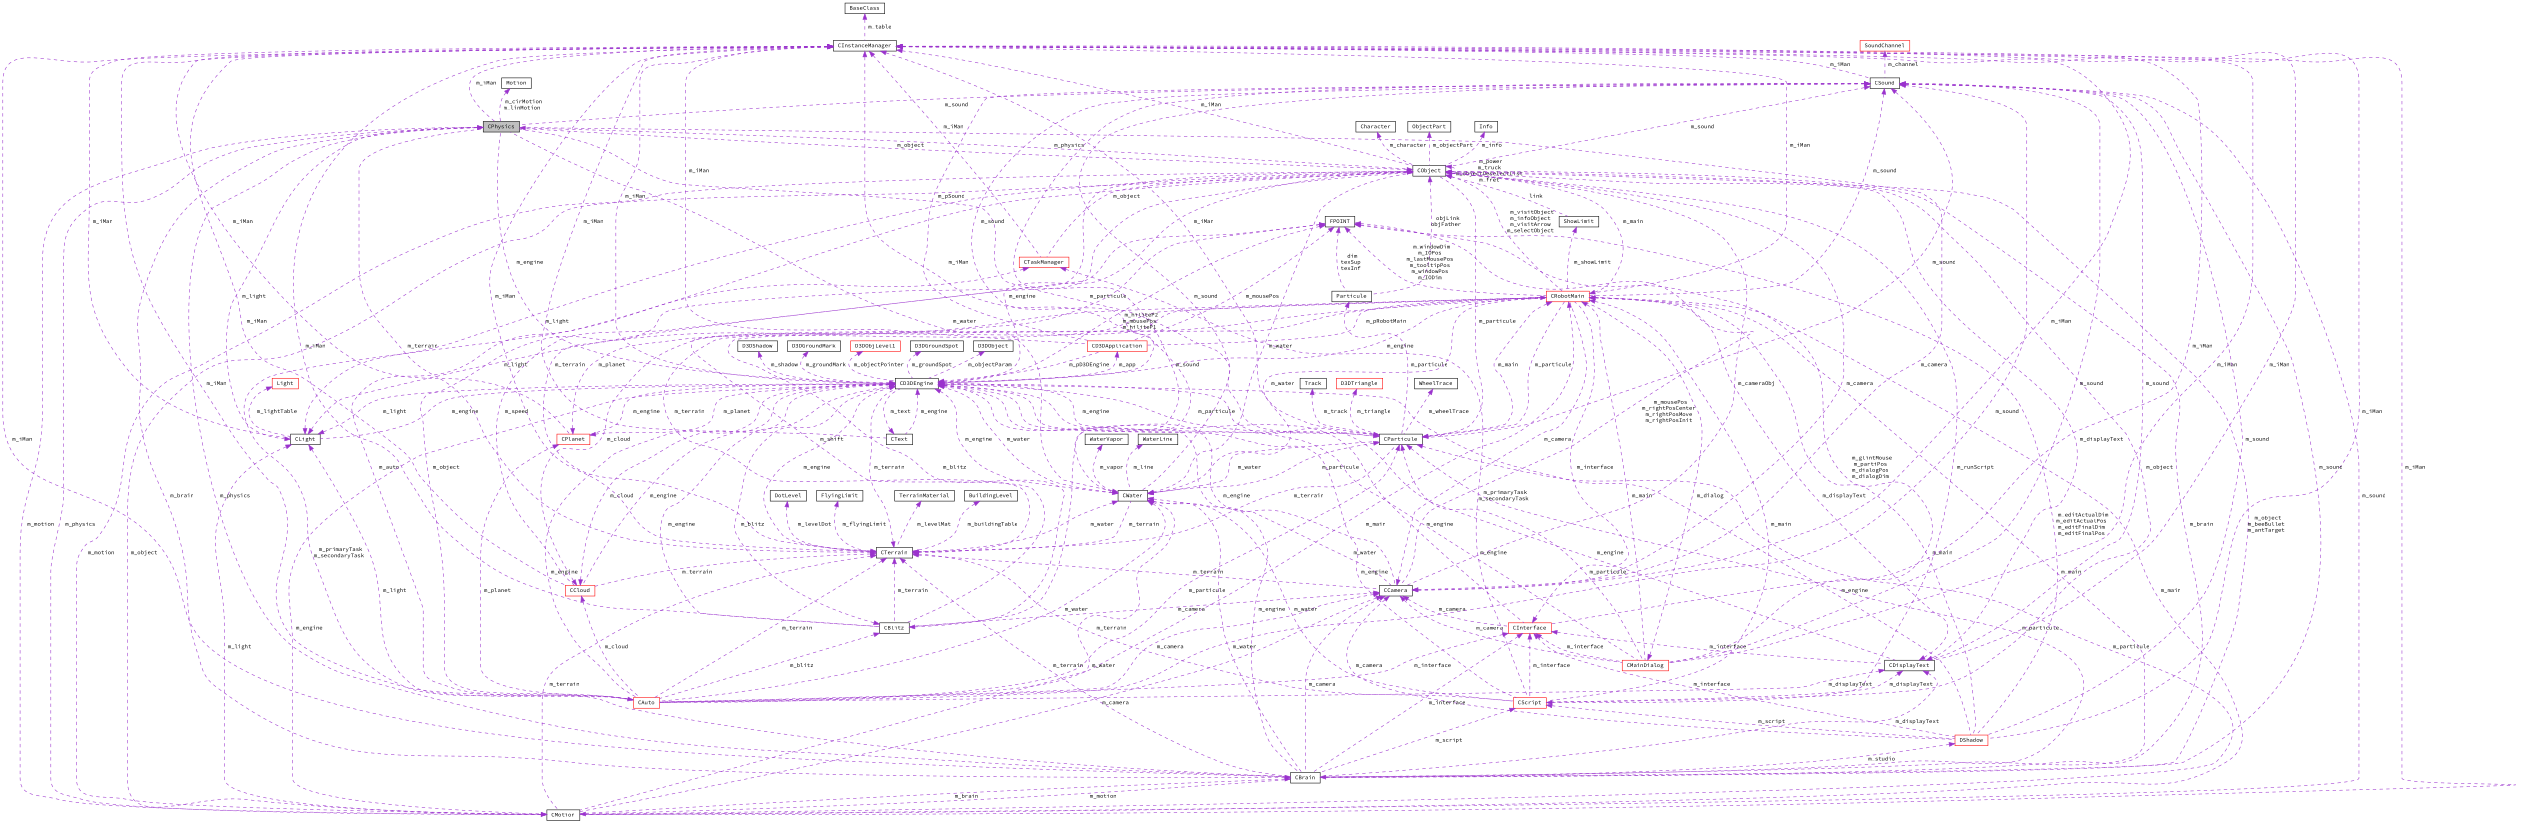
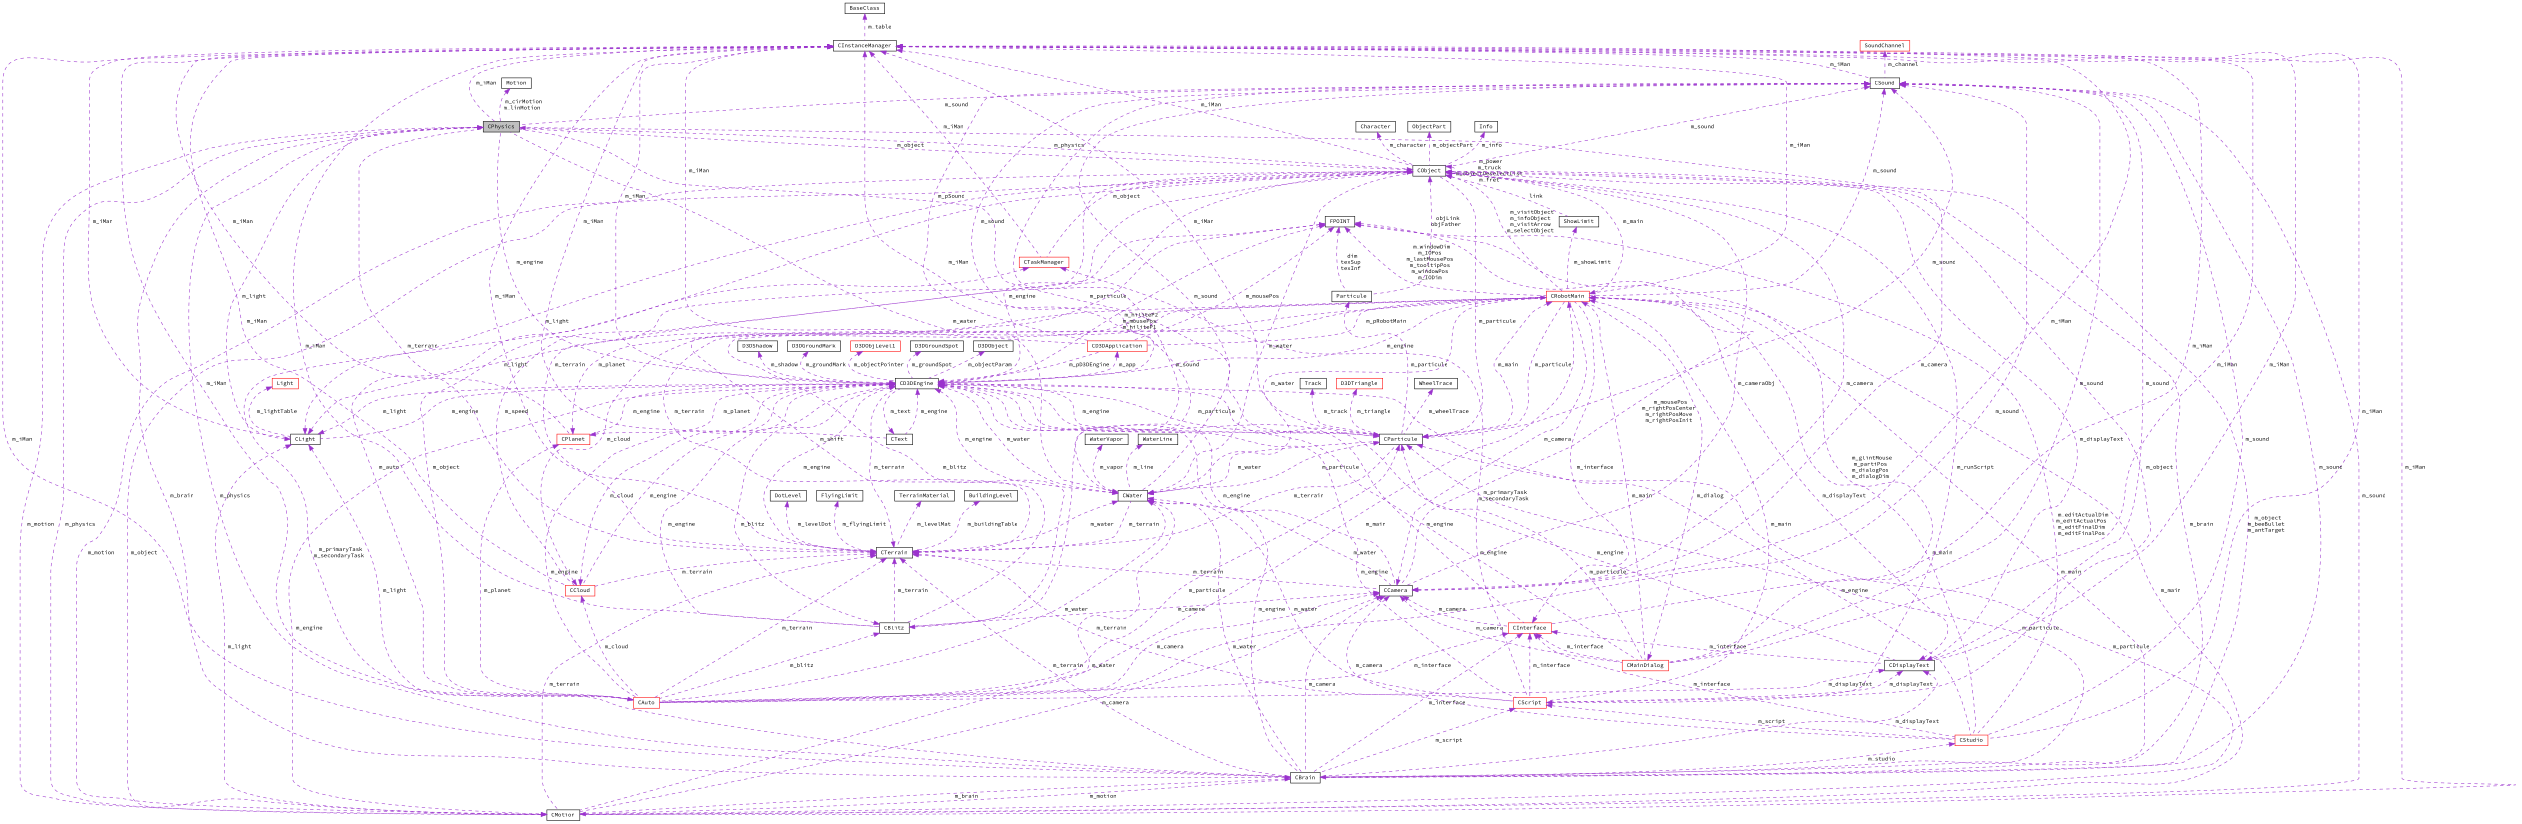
  digraph {
    fontname="Source Code Pro"
    node [color=black fillcolor=white fontname="Source Code Pro" fontsize=10 shape=record style=filled]
    edge [color=darkorchid3 dir=back fontname="Source Code Pro" fontsize=10 labelfontname=Helvetica labelfontsize=10 style=dashed]
    n1 [fillcolor=grey75 fontcolor=black height=0.2 label=CPhysics width=0.4]
    n2 [height=0.2 label=CObject width=0.4]
    n3 [height=0.2 label=CBrain width=0.4]
    n4 [height=0.2 label=CMotion width=0.4]
    n5 [color=red height=0.2 label=CRobotMain width=0.4]
    n6 [color=red height=0.2 label=CAuto width=0.4]
    n7 [height=0.2 label=CCamera width=0.4]
    n8 [color=red height=0.2 label=CScript width=0.4]
    n9 [color=red height=0.2 label=CTaskManager width=0.4]
    n10 [height=0.2 label=Particule width=0.4]
    n11 [height=0.2 label=ShowLimit width=0.4]
    n12 [height=0.2 label=CParticule width=0.4]
    n13 [height=0.2 label=CWater width=0.4]
    n14 [height=0.2 label=CD3DEngine width=0.4]
    n15 [color=red height=0.2 label=CMainDialog width=0.4]
    n16 [height=0.2 label=CTerrain width=0.4]
    n17 [height=0.2 label=CBlitz width=0.4]
    n18 [height=0.2 label=CDisplayText width=0.4]
    n19 [color=red height=0.2 label=CInterface width=0.4]
    n20 [height=0.2 label=CLight width=0.4]
    n21 [color=red height=0.2 label=CCloud width=0.4]
    n22 [color=red height=0.2 label=CPlanet width=0.4]
-   n23 [color=red height=0.2 label=DShadow width=0.4]
+   n23 [color=red height=0.2 label=CStudio width=0.4]
    n24 [color=red height=0.2 label=CD3DApplication width=0.4]
    n25 [height=0.2 label=CText width=0.4]
    n26 [height=0.2 label=CInstanceManager width=0.4]
    n27 [height=0.2 label=CSound width=0.4]
    n28 [height=0.2 label=BaseClass width=0.4]
    n29 [height=0.2 label=TerrainMaterial width=0.4]
    n30 [height=0.2 label=BuildingLevel width=0.4]
    n31 [height=0.2 label=DotLevel width=0.4]
    n32 [height=0.2 label=D3DGroundMark width=0.4]
    n33 [height=0.2 label=FPOINT width=0.4]
    n34 [color=red height=0.2 label=SoundChannel width=0.4]
    n35 [color=red height=0.2 label=Light width=0.4]
    n36 [height=0.2 label=ObjectPart width=0.4]
    n37 [height=0.2 label=Info width=0.4]
    n38 [height=0.2 label=Character width=0.4]
    n39 [color=red height=0.2 label=D3DObjLevel1 width=0.4]
    n40 [height=0.2 label=D3DGroundSpot width=0.4]
    n41 [height=0.2 label=D3DObject width=0.4]
    n42 [height=0.2 label=D3DShadow width=0.4]
    n43 [height=0.2 label=FlyingLimit width=0.4]
    n44 [height=0.2 label=WaterLine width=0.4]
    n45 [height=0.2 label=WaterVapor width=0.4]
    n46 [height=0.2 label=Track width=0.4]
    n47 [color=red height=0.2 label=D3DTriangle width=0.4]
    n48 [height=0.2 label=WheelTrace width=0.4]
    n49 [height=0.2 label=Motion width=0.4]
    n1 -> n2 [label=" m_physics"]
    n1 -> n3 [label=" m_physics"]
    n1 -> n4 [label=" m_physics"]
    n2 -> n1 [label=" m_object"]
    n2 -> n2 [label=" m_power\nm_truck\nm_objectDeselectList\nm_fret"]
    n2 -> n3 [label=" m_object\nm_beeBullet\nm_antTarget"]
    n2 -> n4 [label=" m_object"]
    n2 -> n5 [label=" m_visitObject\nm_infoObject\nm_visitArrow\nm_selectObject"]
    n2 -> n6 [label=" m_object"]
    n2 -> n7 [label=" m_cameraObj"]
    n2 -> n8 [label=" m_object"]
    n2 -> n9 [label=" m_object"]
    n2 -> n10 [label=" objLink\nobjFather"]
    n2 -> n11 [label=" link"]
    n3 -> n1 [label=" m_brain"]
    n3 -> n2 [label=" m_brain"]
    n3 -> n4 [label=" m_brain"]
    n4 -> n1 [label=" m_motion"]
    n4 -> n2 [label=" m_motion"]
    n4 -> n3 [label=" m_motion"]
    n5 -> n2 [label=" m_main"]
    n5 -> n3 [label=" m_main"]
    n5 -> n4 [label=" m_main"]
    n5 -> n6 [label=" m_main"]
    n5 -> n8 [label=" m_main"]
    n5 -> n12 [label=" m_main"]
    n5 -> n15 [label=" m_main"]
    n5 -> n23 [label=" m_main"]
    n5 -> n24 [label=" m_pRobotMain"]
    n6 -> n2 [label=" m_auto"]
    n7 -> n1 [label=" m_camera"]
    n7 -> n2 [label=" m_camera"]
    n7 -> n3 [label=" m_camera"]
    n7 -> n4 [label=" m_camera"]
    n7 -> n5 [label=" m_camera"]
    n7 -> n6 [label=" m_camera"]
    n7 -> n15 [label=" m_camera"]
    n7 -> n17 [label=" m_camera"]
    n7 -> n19 [label=" m_camera"]
    n7 -> n23 [label=" m_camera"]
    n8 -> n2 [label=" m_runScript"]
    n8 -> n3 [label=" m_script"]
    n8 -> n23 [label=" m_script"]
    n9 -> n3 [label=" m_primaryTask\nm_secondaryTask"]
    n9 -> n8 [label=" m_primaryTask\nm_secondaryTask"]
    n10 -> n12 [label=" m_particule"]
    n11 -> n5 [label=" m_showLimit"]
    n12 -> n1 [label=" m_particule"]
    n12 -> n2 [label=" m_particule"]
    n12 -> n3 [label=" m_particule"]
    n12 -> n4 [label=" m_particule"]
    n12 -> n5 [label=" m_particule"]
    n12 -> n6 [label=" m_particule"]
    n12 -> n13 [label=" m_particule"]
    n12 -> n14 [label=" m_particule"]
    n12 -> n15 [label=" m_particule"]
    n13 -> n1 [label=" m_water"]
    n13 -> n2 [label=" m_water"]
    n13 -> n3 [label=" m_water"]
    n13 -> n4 [label=" m_water"]
    n13 -> n5 [label=" m_water"]
    n13 -> n6 [label=" m_water"]
    n13 -> n7 [label=" m_water"]
    n13 -> n8 [label=" m_water"]
    n13 -> n12 [label=" m_water"]
    n13 -> n14 [label=" m_water"]
    n13 -> n16 [label=" m_water"]
    n14 -> n1 [label=" m_engine"]
    n14 -> n2 [label=" m_engine"]
    n14 -> n3 [label=" m_engine"]
    n14 -> n4 [label=" m_engine"]
    n14 -> n5 [label=" m_engine"]
    n14 -> n6 [label=" m_engine"]
    n14 -> n7 [label=" m_engine"]
    n14 -> n8 [label=" m_engine"]
    n14 -> n12 [label=" m_engine"]
    n14 -> n13 [label=" m_engine"]
    n14 -> n15 [label=" m_engine"]
    n14 -> n16 [label=" m_engine"]
    n14 -> n17 [label=" m_engine"]
    n14 -> n18 [label=" m_engine"]
    n14 -> n19 [label=" m_engine"]
    n14 -> n20 [label=" m_engine"]
    n14 -> n21 [label=" m_engine"]
    n14 -> n22 [label=" m_engine"]
    n14 -> n23 [label=" m_engine"]
    n14 -> n24 [label=" m_pD3DEngine"]
    n14 -> n25 [label=" m_engine"]
    n15 -> n5 [label=" m_dialog"]
    n16 -> n1 [label=" m_terrain"]
    n16 -> n2 [label=" m_terrain"]
    n16 -> n3 [label=" m_terrain"]
    n16 -> n4 [label=" m_terrain"]
    n16 -> n5 [label=" m_terrain"]
    n16 -> n6 [label=" m_terrain"]
    n16 -> n7 [label=" m_terrain"]
    n16 -> n8 [label=" m_terrain"]
    n16 -> n12 [label=" m_terrain"]
    n16 -> n13 [label=" m_terrain"]
    n16 -> n14 [label=" m_terrain"]
    n16 -> n17 [label=" m_terrain"]
    n16 -> n21 [label=" m_terrain"]
    n17 -> n5 [label=" m_blitz"]
    n17 -> n6 [label=" m_blitz"]
    n17 -> n14 [label=" m_blitz"]
    n18 -> n2 [label=" m_displayText"]
    n18 -> n3 [label=" m_displayText"]
    n18 -> n5 [label=" m_displayText"]
    n18 -> n6 [label=" m_displayText"]
    n18 -> n8 [label=" m_displayText"]
    n19 -> n3 [label=" m_interface"]
    n19 -> n5 [label=" m_interface"]
    n19 -> n6 [label=" m_interface"]
    n19 -> n8 [label=" m_interface"]
    n19 -> n15 [label=" m_interface"]
    n19 -> n18 [label=" m_interface"]
    n19 -> n23 [label=" m_interface"]
    n20 -> n1 [label=" m_light"]
    n20 -> n2 [label=" m_light"]
    n20 -> n4 [label=" m_light"]
    n20 -> n5 [label=" m_light"]
    n20 -> n6 [label=" m_light"]
    n20 -> n14 [label=" m_light"]
    n21 -> n5 [label=" m_cloud"]
    n21 -> n6 [label=" m_cloud"]
    n21 -> n14 [label=" m_cloud"]
    n22 -> n5 [label=" m_planet"]
    n22 -> n6 [label=" m_planet"]
    n22 -> n14 [label=" m_planet"]
    n23 -> n3 [label=" m_studio"]
    n24 -> n14 [label=" m_app"]
    n25 -> n14 [label=" m_text"]
    n26 -> n1 [label=" m_iMan"]
    n26 -> n2 [label=" m_iMan"]
    n26 -> n3 [label=" m_iMan"]
    n26 -> n4 [label=" m_iMan"]
    n26 -> n5 [label=" m_iMan"]
    n26 -> n6 [label=" m_iMan"]
    n26 -> n7 [label=" m_iMan"]
    n26 -> n9 [label=" m_iMan"]
    n26 -> n12 [label=" m_iMan"]
    n26 -> n13 [label=" m_iMan"]
    n26 -> n14 [label=" m_iMan"]
    n26 -> n15 [label=" m_iMan"]
    n26 -> n16 [label=" m_iMan"]
    n26 -> n17 [label=" m_iMan"]
    n26 -> n18 [label=" m_iMan"]
    n26 -> n19 [label=" m_iMan"]
    n26 -> n20 [label=" m_iMan"]
    n26 -> n21 [label=" m_iMan"]
    n26 -> n22 [label=" m_iMan"]
    n26 -> n23 [label=" m_iMan"]
    n26 -> n24 [label=" m_iMan"]
    n26 -> n25 [label=" m_iMan"]
    n26 -> n27 [label=" m_iMan"]
    n27 -> n1 [label=" m_sound"]
    n27 -> n2 [label=" m_sound"]
    n27 -> n3 [label=" m_sound"]
    n27 -> n4 [label=" m_sound"]
    n27 -> n5 [label=" m_sound"]
    n27 -> n6 [label=" m_sound"]
    n27 -> n12 [label=" m_sound"]
    n27 -> n13 [label=" m_sound"]
    n27 -> n14 [label=" m_sound"]
    n27 -> n15 [label=" m_sound"]
    n27 -> n17 [label=" m_sound"]
    n27 -> n18 [label=" m_sound"]
    n27 -> n23 [label=" m_sound"]
    n27 -> n24 [label=" m_pSound"]
    n28 -> n26 [label=" m_table"]
    n29 -> n16 [label=" m_levelMat"]
    n30 -> n16 [label=" m_buildingTable"]
    n31 -> n16 [label=" m_levelDot"]
    n32 -> n14 [label=" m_groundMark"]
    n33 -> n5 [label=" m_windowDim\nm_IOPos\nm_lastMousePos\nm_tooltipPos\nm_windowPos\nm_IODim"]
    n33 -> n7 [label=" m_mousePos\nm_rightPosCenter\nm_rightPosMove\nm_rightPosInit"]
    n33 -> n10 [label=" dim\ntexSup\ntexInf"]
    n33 -> n14 [label=" m_hiliteP2\nm_mousePos\nm_hiliteP1"]
    n33 -> n15 [label=" m_glintMouse\nm_partiPos\nm_dialogPos\nm_dialogDim"]
    n33 -> n17 [label=" m_shift"]
    n33 -> n21 [label=" m_speed"]
    n33 -> n23 [label=" m_editActualDim\nm_editActualPos\nm_editFinalDim\nm_editFinalPos"]
    n33 -> n24 [label=" m_mousePos"]
    n34 -> n27 [label=" m_channel"]
    n35 -> n20 [label=" m_lightTable"]
    n36 -> n2 [label=" m_objectPart"]
    n37 -> n2 [label=" m_info"]
    n38 -> n2 [label=" m_character"]
    n39 -> n14 [label=" m_objectPointer"]
    n40 -> n14 [label=" m_groundSpot"]
    n41 -> n14 [label=" m_objectParam"]
    n42 -> n14 [label=" m_shadow"]
    n43 -> n16 [label=" m_flyingLimit"]
    n44 -> n13 [label=" m_line"]
    n45 -> n13 [label=" m_vapor"]
    n46 -> n12 [label=" m_track"]
    n47 -> n12 [label=" m_triangle"]
    n48 -> n12 [label=" m_wheelTrace"]
    n49 -> n1 [label=" m_cirMotion\nm_linMotion"]
  }
